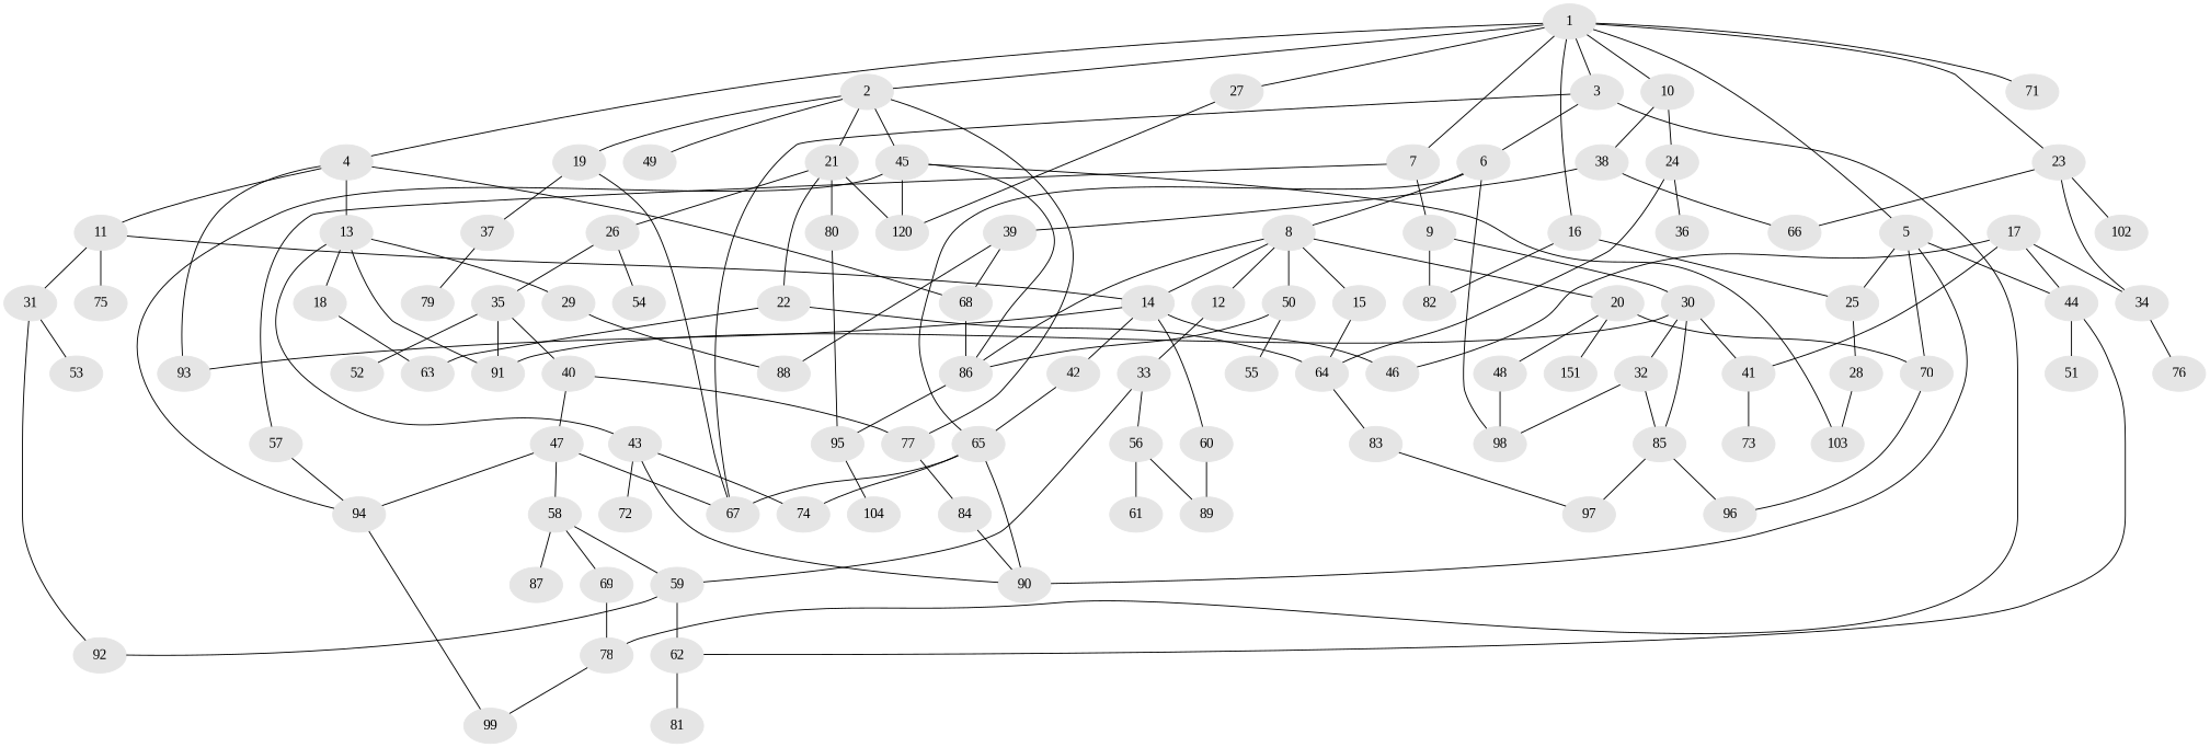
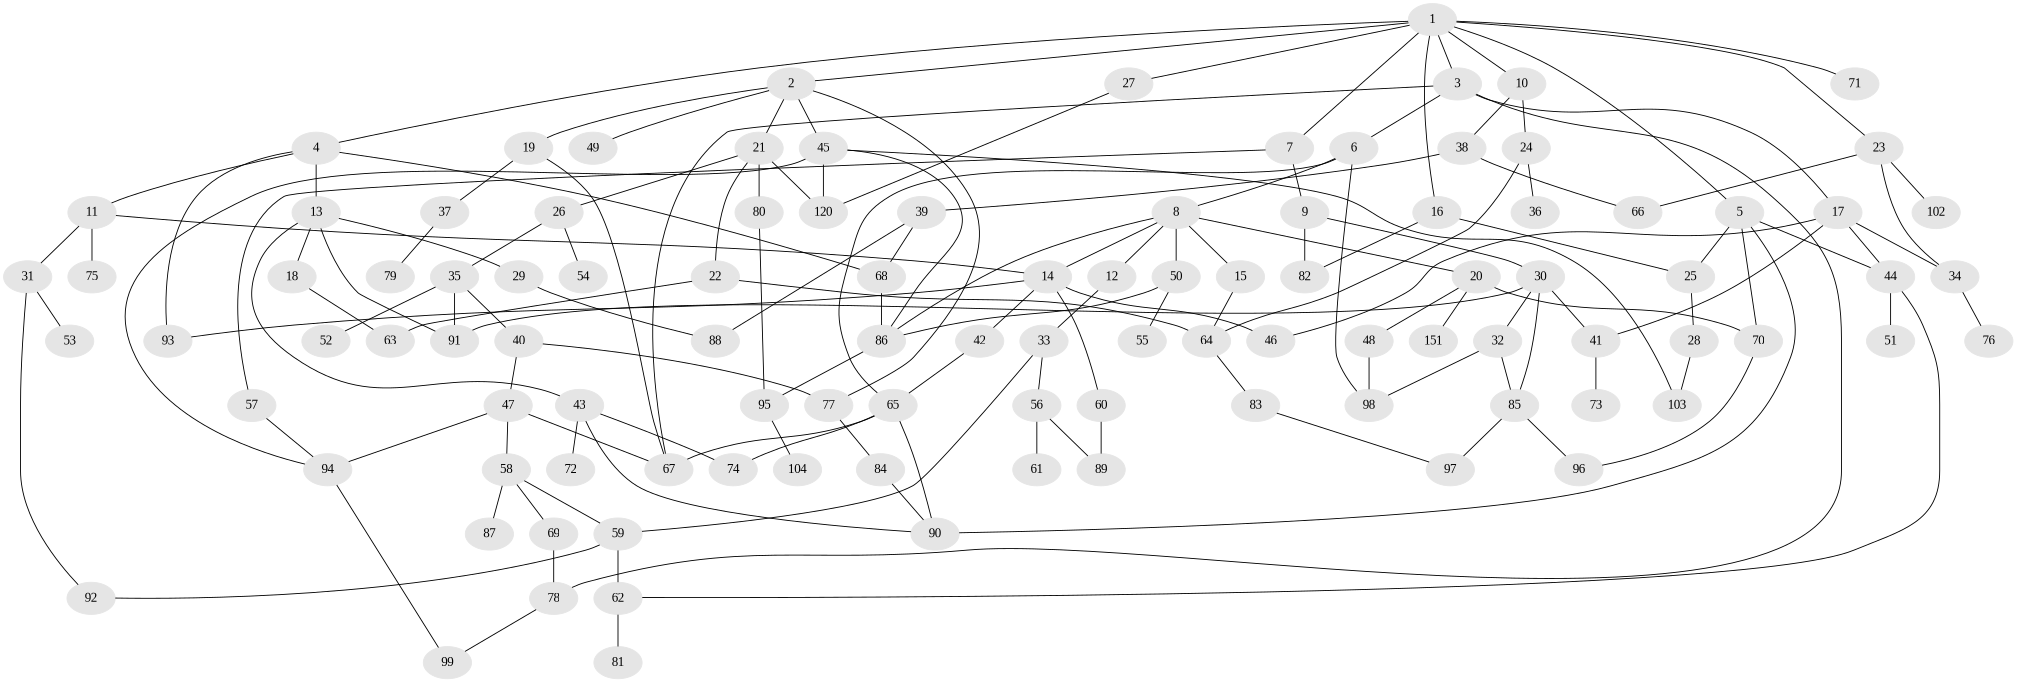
  graph {
    fontname="Liberation Serif"
    node [color=gray90 fontname="Liberation Serif" style=filled]
    edge [fontname="Liberation Serif"]
    1
    2
    3
    4
    5
    7
    10
    16
    23
    27
    71
    19
    21
    45
    49
    77
    6
    17
    67
    78
    11
    13
    68
    93
    25
    44
    70
    90
    9
    57
    24
    38
    82
    34
    66
    102
    n37 [label=120]
    37
    22
    26
    80
    86
    103
    94
    84
    8
    65
    98
    46
    41
    99
    14
    31
    75
    18
    29
    43
    91
    28
    51
    62
    96
    12
    15
    20
    50
    74
    30
    33
    42
    60
    64
    48
    n74 [label=151]
    55
    95
    32
    85
    36
    39
    53
    92
    56
    59
    63
    88
    72
    89
    83
    76
    73
    79
    35
    54
    40
    52
    97
    61
    47
    58
    81
    69
    87
    104
    1 -- 2
    1 -- 3
    1 -- 4
    1 -- 5
    1 -- 7
    1 -- 10
    1 -- 16
    1 -- 23
    1 -- 27
    1 -- 71
    2 -- 19
    2 -- 21
    2 -- 45
    2 -- 49
    2 -- 77
    3 -- 6
+   3 -- 17
    3 -- 67
    3 -- 78
    4 -- 11
    4 -- 13
    4 -- 68
    4 -- 93
    5 -- 25
    5 -- 44
    5 -- 70
    5 -- 90
    7 -- 9
    7 -- 57
    10 -- 24
    10 -- 38
    16 -- 25
    16 -- 82
    23 -- 34
    23 -- 66
    23 -- 102
    27 -- n37
    19 -- 67
    19 -- 37
    21 -- n37
    21 -- 22
    21 -- 26
    21 -- 80
    45 -- n37
    45 -- 86
    45 -- 103
    45 -- 94
    77 -- 84
    6 -- 8
    6 -- 65
    6 -- 98
    17 -- 44
    17 -- 34
    17 -- 46
    17 -- 41
    78 -- 99
    11 -- 14
    11 -- 31
    11 -- 75
    13 -- 18
    13 -- 29
    13 -- 43
    13 -- 91
    68 -- 86
    25 -- 28
    44 -- 51
    44 -- 62
    70 -- 96
    9 -- 82
    9 -- 30
    57 -- 94
    24 -- 64
    24 -- 36
    38 -- 66
    38 -- 39
    34 -- 76
    37 -- 79
    22 -- 64
    22 -- 63
    26 -- 35
    26 -- 54
    80 -- 95
    86 -- 95
    94 -- 99
    84 -- 90
    8 -- 86
    8 -- 14
    8 -- 12
    8 -- 15
    8 -- 20
    8 -- 50
    65 -- 67
    65 -- 90
    65 -- 74
    41 -- 73
    14 -- 93
    14 -- 46
    14 -- 42
    14 -- 60
    31 -- 53
    31 -- 92
    18 -- 63
    29 -- 88
    43 -- 90
    43 -- 74
    43 -- 72
    28 -- 103
    62 -- 81
    12 -- 33
    15 -- 64
    20 -- 70
    20 -- 48
    20 -- n74
    50 -- 86
    50 -- 55
    30 -- 41
    30 -- 91
    30 -- 32
    30 -- 85
    33 -- 56
    33 -- 59
    42 -- 65
    60 -- 89
    64 -- 83
    48 -- 98
    95 -- 104
    32 -- 98
    32 -- 85
    85 -- 96
    85 -- 97
    39 -- 68
    39 -- 88
    56 -- 89
    56 -- 61
    59 -- 62
    59 -- 92
    83 -- 97
    35 -- 91
    35 -- 40
    35 -- 52
    40 -- 77
    40 -- 47
    47 -- 67
    47 -- 94
    47 -- 58
    58 -- 59
    58 -- 69
    58 -- 87
    69 -- 78
  }
